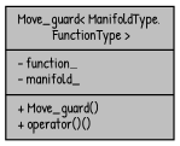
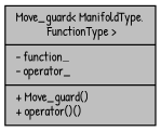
  digraph {
    fontname="Patrick Hand"
-   n1 [color=black fillcolor=grey75 fontcolor=black fontname="Patrick Hand" fontsize=10 height=0.2 label="{Move_guard\< ManifoldType,\l FunctionType \>\n|- function_\l- manifold_\l|+ Move_guard()\l+ operator()()\l}" shape=record style=filled width=0.4]
+   n1 [color=black fillcolor=grey75 fontcolor=black fontname="Patrick Hand" fontsize=10 height=0.2 label="{Move_guard\< ManifoldType,\l FunctionType \>\n|- function_\l- operator_\l|+ Move_guard()\l+ operator()()\l}" shape=record style=filled width=0.4]
  }
